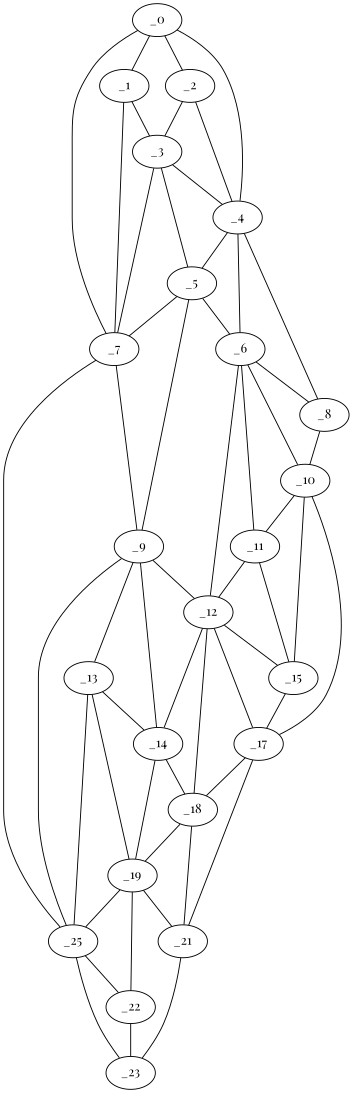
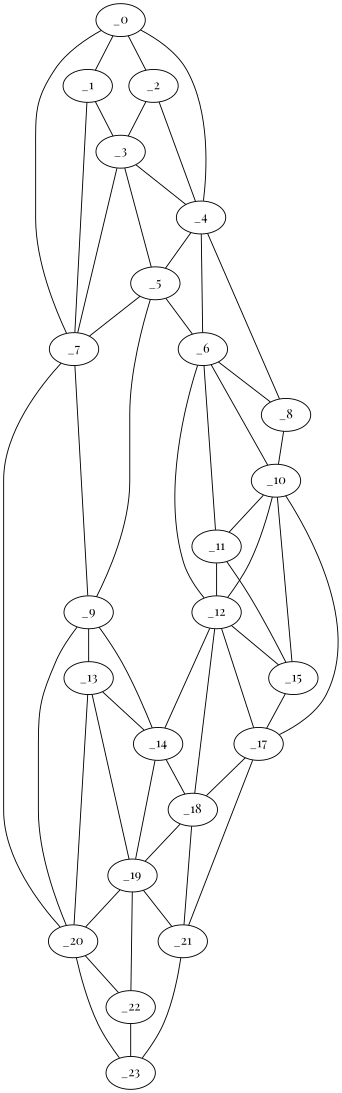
  graph {
    fontname="Playfair Display"
    node [fontname="Playfair Display" x=48 y=51]
    edge [fontname="Playfair Display" valence=2]
    _0 [x=6 y=54]
    _1 [x=15]
    _2 [x=17 y=48]
    _4 [x=27 y=42]
    _7 [y=80]
    _3 [x=24 y=45]
    _5 [x=42 y=41]
    _6 [y=35]
    _8 [x=51 y=30]
    _9 [x=57 y=77]
-   _20 [x=111 y=84 label=_25]
+   _20 [x=111 y=84]
    _12 [x=71 y=56]
    _10 [x=60 y=30]
    _11 [x=63 y=34]
    _13 [x=71 y=68]
    _14 [x=72 y=61]
    _22 [x=116 y=74]
    _23 [x=126 y=80]
    _15 [x=76 y=37]
    _17 [x=89 y=42]
    _18 [x=94]
    _19 [x=99 y=57]
    _21 [x=115 y=62]
    _0 -- _1
    _0 -- _2
    _0 -- _4 [valence=1]
    _0 -- _7 [valence=1]
    _1 -- _7
    _1 -- _3
    _2 -- _4 [valence=1]
    _2 -- _3 [valence=1]
    _4 -- _5 [valence=1]
    _4 -- _6
    _4 -- _8 [valence=1]
    _7 -- _9
    _7 -- _20 [valence=1]
    _3 -- _4
    _3 -- _7
    _3 -- _5
    _5 -- _7
    _5 -- _6
    _5 -- _9 [valence=1]
    _6 -- _8
    _6 -- _12 [valence=1]
    _6 -- _10 [valence=1]
    _6 -- _11
    _8 -- _10 [valence=1]
    _9 -- _20
-   _9 -- _12 [valence=1]
+   _10 -- _12 [valence=1]
    _9 -- _13
    _9 -- _14
    _20 -- _22
    _20 -- _23 [valence=1]
    _12 -- _14
    _12 -- _15
    _12 -- _17
    _12 -- _18 [valence=1]
    _10 -- _11 [valence=1]
    _10 -- _15
    _10 -- _17 [valence=1]
    _11 -- _12 [valence=1]
    _11 -- _15
    _13 -- _20 [valence=1]
    _13 -- _14 [valence=1]
    _13 -- _19
    _14 -- _18
    _14 -- _19
    _22 -- _23
    _15 -- _17 [valence=1]
    _17 -- _18
    _17 -- _21 [valence=1]
    _18 -- _19 [valence=1]
    _18 -- _21 [valence=1]
    _19 -- _20
    _19 -- _22
    _19 -- _21 [valence=1]
    _21 -- _23 [valence=1]
  }
